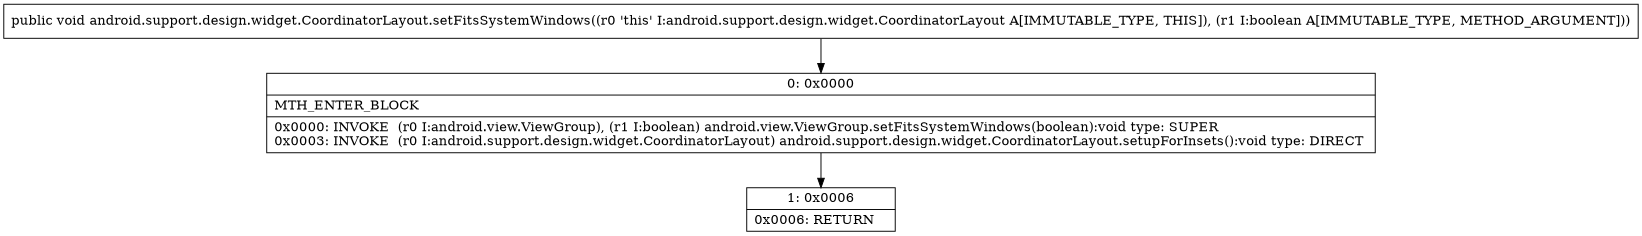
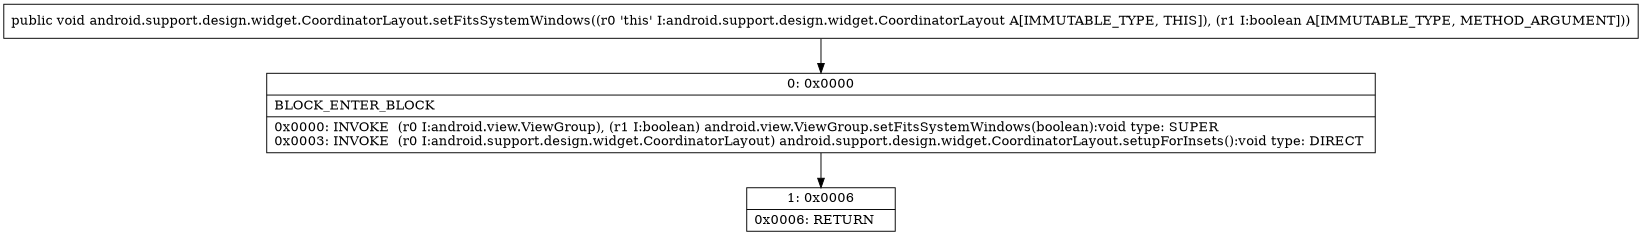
  digraph {
    node [shape=record]
-   n1 [label="{0\:\ 0x0000|MTH_ENTER_BLOCK\l|0x0000: INVOKE  (r0 I:android.view.ViewGroup), (r1 I:boolean) android.view.ViewGroup.setFitsSystemWindows(boolean):void type: SUPER \l0x0003: INVOKE  (r0 I:android.support.design.widget.CoordinatorLayout) android.support.design.widget.CoordinatorLayout.setupForInsets():void type: DIRECT \l}"]
+   n1 [label="{0\:\ 0x0000|BLOCK_ENTER_BLOCK\l|0x0000: INVOKE  (r0 I:android.view.ViewGroup), (r1 I:boolean) android.view.ViewGroup.setFitsSystemWindows(boolean):void type: SUPER \l0x0003: INVOKE  (r0 I:android.support.design.widget.CoordinatorLayout) android.support.design.widget.CoordinatorLayout.setupForInsets():void type: DIRECT \l}"]
    n2 [label="{1\:\ 0x0006|0x0006: RETURN   \l}"]
    n3 [label="{public void android.support.design.widget.CoordinatorLayout.setFitsSystemWindows((r0 'this' I:android.support.design.widget.CoordinatorLayout A[IMMUTABLE_TYPE, THIS]), (r1 I:boolean A[IMMUTABLE_TYPE, METHOD_ARGUMENT])) }"]
    n1 -> n2
    n3 -> n1
  }
